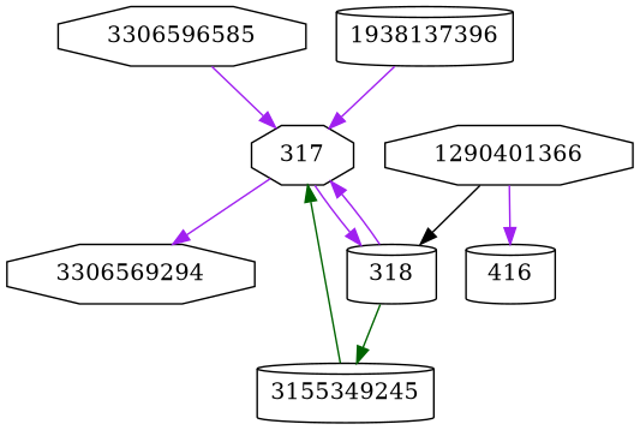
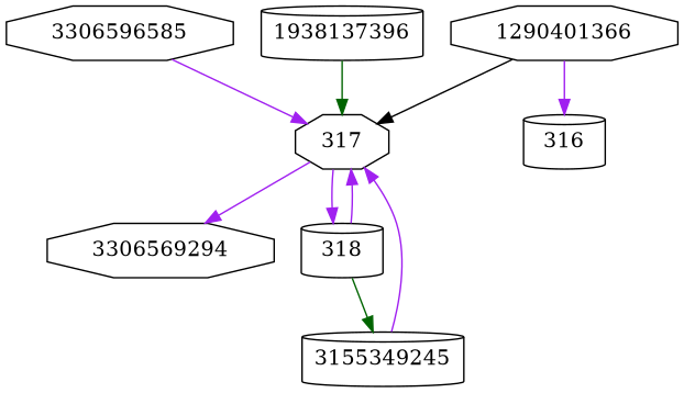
  strict digraph {
    node [shape=octagon]
    edge [color=purple]
    3306596585
    317
    3306569294
    318 [shape=cylinder]
    1938137396 [shape=cylinder]
    1290401366
-   316 [shape=cylinder label=416]
+   316 [shape=cylinder]
    3155349245 [shape=cylinder]
    3306596585 -> 317
    317 -> 3306569294
    317 -> 318
    318 -> 317
    318 -> 3155349245 [color=darkgreen]
-   1938137396 -> 317
-   1290401366 -> 318 [color=black]
+   1938137396 -> 317 [color=darkgreen]
+   1290401366 -> 317 [color=black]
    1290401366 -> 316
-   3155349245 -> 317 [color=darkgreen]
+   3155349245 -> 317
  }
